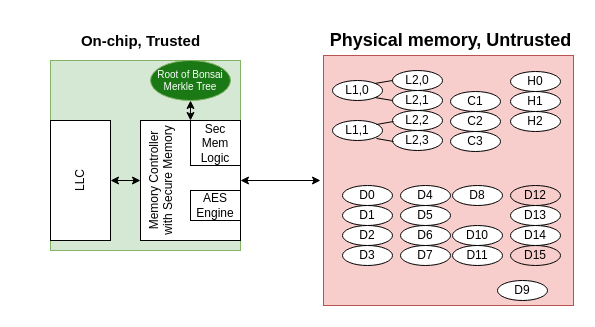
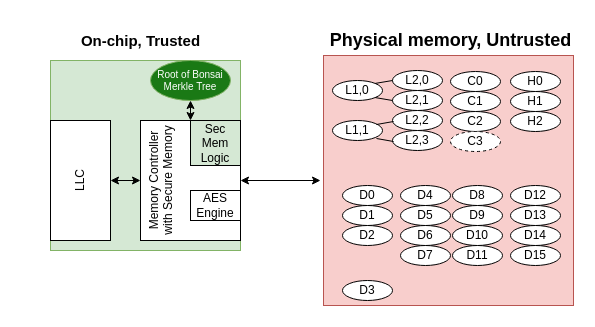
  <mxCell id="0" />
  <mxCell id="1" parent="0" />
  <mxCell id="2" value="" style="whiteSpace=wrap;html=1;aspect=fixed;fillColor=#d5e8d4;strokeColor=#82b366;" vertex="1" parent="1"><mxGeometry x="50" y="60" width="190" height="190" as="geometry" /></mxCell>
  <mxCell id="3" value="" style="whiteSpace=wrap;html=1;aspect=fixed;fillColor=#f8cecc;strokeColor=#b85450;" vertex="1" parent="1"><mxGeometry x="323" y="55" width="250" height="250" as="geometry" /></mxCell>
  <mxCell id="4" value="On-chip, Trusted" style="text;strokeColor=none;fillColor=none;html=1;fontSize=15;fontStyle=1;verticalAlign=middle;align=center;" vertex="1" parent="1"><mxGeometry x="90" y="20" width="100" height="40" as="geometry" /></mxCell>
  <mxCell id="5" value="Physical memory, Untrusted" style="text;strokeColor=none;fillColor=none;html=1;fontSize=18;fontStyle=1;verticalAlign=middle;align=center;" vertex="1" parent="1"><mxGeometry x="400" y="20" width="100" height="40" as="geometry" /></mxCell>
  <mxCell id="6" value="LLC" style="rounded=0;whiteSpace=wrap;html=1;rotation=-90;" vertex="1" parent="1"><mxGeometry x="20" y="150" width="120" height="60" as="geometry" /></mxCell>
  <mxCell id="7" value="Memory Controller with Secure Memory" style="rounded=0;whiteSpace=wrap;html=1;rotation=-90;verticalAlign=top;" vertex="1" parent="1"><mxGeometry x="130" y="130" width="120" height="100" as="geometry" /></mxCell>
  <mxCell id="8" value="Root of Bonsai Merkle Tree" style="ellipse;whiteSpace=wrap;html=1;fontSize=10;fillColor=#1a7915;strokeColor=#82b366;fontColor=#FFFFFF;" vertex="1" parent="1"><mxGeometry x="150" y="60" width="80" height="40" as="geometry" /></mxCell>
  <mxCell id="9" value="" style="endArrow=classic;startArrow=classic;html=1;rounded=0;entryX=0.5;entryY=1;entryDx=0;entryDy=0;exitX=1;exitY=0.5;exitDx=0;exitDy=0;" edge="1" parent="1" source="7" target="8"><mxGeometry width="50" height="50" relative="1" as="geometry"><mxPoint x="240" y="300" as="sourcePoint" /><mxPoint x="290" y="250" as="targetPoint" /></mxGeometry></mxCell>
  <mxCell id="10" value="AES Engine" style="rounded=0;whiteSpace=wrap;html=1;" vertex="1" parent="1"><mxGeometry x="190" y="190" width="50" height="30" as="geometry" /></mxCell>
- <mxCell id="11" value="Sec Mem Logic" style="rounded=0;whiteSpace=wrap;html=1;" vertex="1" parent="1"><mxGeometry x="190" y="120" width="50" height="45" as="geometry" /></mxCell>
+ <mxCell id="11" value="Sec Mem Logic" style="rounded=0;whiteSpace=wrap;html=1;fillColor=#d5e8d4;" vertex="1" parent="1"><mxGeometry x="190" y="120" width="50" height="45" as="geometry" /></mxCell>
  <mxCell id="12" value="L1,0&lt;span style=&quot;color: rgba(0, 0, 0, 0); font-family: monospace; font-size: 0px; text-align: start; text-wrap-mode: nowrap;&quot;&gt;%3CmxGraphModel%3E%3Croot%3E%3CmxCell%20id%3D%220%22%2F%3E%3CmxCell%20id%3D%221%22%20parent%3D%220%22%2F%3E%3CmxCell%20id%3D%222%22%20value%3D%22AES%20Engine%22%20style%3D%22rounded%3D0%3BwhiteSpace%3Dwrap%3Bhtml%3D1%3B%22%20vertex%3D%221%22%20parent%3D%221%22%3E%3CmxGeometry%20x%3D%22350%22%20y%3D%22290%22%20width%3D%2250%22%20height%3D%2230%22%20as%3D%22geometry%22%2F%3E%3C%2FmxCell%3E%3C%2Froot%3E%3C%2FmxGraphModel%32&lt;/span&gt;" style="ellipse;whiteSpace=wrap;html=1;" vertex="1" parent="1"><mxGeometry x="332" y="80" width="50" height="20" as="geometry" /></mxCell>
  <mxCell id="13" value="L1,1&lt;span style=&quot;color: rgba(0, 0, 0, 0); font-family: monospace; font-size: 0px; text-align: start; text-wrap-mode: nowrap;&quot;&gt;%3CmxGraphModel%3E%3Croot%3E%3CmxCell%20id%3D%220%22%2F%3E%3CmxCell%20id%3D%221%22%20parent%3D%220%22%2F%3E%3CmxCell%20id%3D%222%22%20value%3D%22AES%20Engine%22%20style%3D%22rounded%3D0%3BwhiteSpace%3Dwrap%3Bhtml%3D1%3B%22%20vertex%3D%221%22%20parent%3D%221%22%3E%3CmxGeometry%20x%3D%22350%22%20y%3D%22290%22%20width%3D%2250%22%20height%3D%2230%22%20as%3D%22geometry%22%2F%3E%3C%2FmxCell%3E%3C%2Froot%3E%3C%2FmxGraphModel%3E&lt;/span&gt;" style="ellipse;whiteSpace=wrap;html=1;" vertex="1" parent="1"><mxGeometry x="332" y="120" width="50" height="20" as="geometry" /></mxCell>
  <mxCell id="14" value="L2,0&lt;span style=&quot;color: rgba(0, 0, 0, 0); font-family: monospace; font-size: 0px; text-align: start; text-wrap-mode: nowrap;&quot;&gt;%3CmxGraphModel%3E%3Croot%3E%3CmxCell%20id%3D%220%22%2F%3E%3CmxCell%20id%3D%221%22%20parent%3D%220%22%2F%3E%3CmxCell%20id%3D%222%22%20value%3D%22AES%20Engine%22%20style%3D%22rounded%3D0%3BwhiteSpace%3Dwrap%3Bhtml%3D1%3B%22%20vertex%3D%221%22%20parent%3D%221%22%3E%3CmxGeometry%20x%3D%22350%22%20y%3D%22290%22%20width%3D%2250%22%20height%3D%2230%22%20as%3D%22geometry%22%2F%3E%3C%2FmxCell%3E%3C%2Froot%3E%3C%2FmxGraphModel%32&lt;/span&gt;" style="ellipse;whiteSpace=wrap;html=1;" vertex="1" parent="1"><mxGeometry x="392" y="70" width="50" height="20" as="geometry" /></mxCell>
  <mxCell id="15" value="L2,1&lt;span style=&quot;color: rgba(0, 0, 0, 0); font-family: monospace; font-size: 0px; text-align: start; text-wrap-mode: nowrap;&quot;&gt;%3CmxGraphModel%3E%3Croot%3E%3CmxCell%20id%3D%220%22%2F%3E%3CmxCell%20id%3D%221%22%20parent%3D%220%22%2F%3E%3CmxCell%20id%3D%222%22%20value%3D%22AES%20Engine%22%20style%3D%22rounded%3D0%3BwhiteSpace%3Dwrap%3Bhtml%3D1%3B%22%20vertex%3D%221%22%20parent%3D%221%22%3E%3CmxGeometry%20x%3D%22350%22%20y%3D%22290%22%20width%3D%2250%22%20height%3D%2230%22%20as%3D%22geometry%22%2F%3E%3C%2FmxCell%3E%3C%2Froot%3E%3C%2FmxGraphModel%3E&lt;/span&gt;" style="ellipse;whiteSpace=wrap;html=1;" vertex="1" parent="1"><mxGeometry x="392" y="90" width="50" height="20" as="geometry" /></mxCell>
  <mxCell id="16" value="L2,2&lt;span style=&quot;color: rgba(0, 0, 0, 0); font-family: monospace; font-size: 0px; text-align: start; text-wrap-mode: nowrap;&quot;&gt;%3CmxGraphModel%3E%3Croot%3E%3CmxCell%20id%3D%220%22%2F%3E%3CmxCell%20id%3D%221%22%20parent%3D%220%22%2F%3E%3CmxCell%20id%3D%222%22%20value%3D%22AES%20Engine%22%20style%3D%22rounded%3D0%3BwhiteSpace%3Dwrap%3Bhtml%3D1%3B%22%20vertex%3D%221%22%20parent%3D%221%22%3E%3CmxGeometry%20x%3D%22350%22%20y%3D%22290%22%20width%3D%2250%22%20height%3D%2230%22%20as%3D%22geometry%22%2F%3E%3C%2FmxCell%3E%3C%2Froot%3E%3C%2FmxGraphModel%3&lt;/span&gt;" style="ellipse;whiteSpace=wrap;html=1;" vertex="1" parent="1"><mxGeometry x="392" y="110" width="50" height="20" as="geometry" /></mxCell>
  <mxCell id="17" value="L2,3&lt;span style=&quot;color: rgba(0, 0, 0, 0); font-family: monospace; font-size: 0px; text-align: start; text-wrap-mode: nowrap;&quot;&gt;%3CmxGraphModel%3E%3Croot%3E%3CmxCell%20id%3D%220%22%2F%3E%3CmxCell%20id%3D%221%22%20parent%3D%220%22%2F%3E%3CmxCell%20id%3D%222%22%20value%3D%22AES%20Engine%22%20style%3D%22rounded%3D0%3BwhiteSpace%3Dwrap%3Bhtml%3D1%3B%22%20vertex%3D%221%22%20parent%3D%221%22%3E%3CmxGeometry%20x%3D%22350%22%20y%3D%22290%22%20width%3D%2250%22%20height%3D%2230%22%20as%3D%22geometry%22%2F%3E%3C%2FmxCell%3E%3C%2Froot%3E%3C%2FmxGraphModel%32&lt;/span&gt;" style="ellipse;whiteSpace=wrap;html=1;" vertex="1" parent="1"><mxGeometry x="392" y="130" width="50" height="20" as="geometry" /></mxCell>
  <mxCell id="18" value="" style="endArrow=none;html=1;rounded=0;entryX=0;entryY=0.5;entryDx=0;entryDy=0;exitX=1;exitY=0;exitDx=0;exitDy=0;" edge="1" parent="1" source="12" target="14"><mxGeometry width="50" height="50" relative="1" as="geometry"><mxPoint x="-278" y="210" as="sourcePoint" /><mxPoint x="-228" y="160" as="targetPoint" /></mxGeometry></mxCell>
  <mxCell id="19" value="" style="endArrow=none;html=1;rounded=0;entryX=0;entryY=0.5;entryDx=0;entryDy=0;exitX=1;exitY=1;exitDx=0;exitDy=0;" edge="1" parent="1" source="12" target="15"><mxGeometry width="50" height="50" relative="1" as="geometry"><mxPoint x="385" y="93" as="sourcePoint" /><mxPoint x="402" y="90" as="targetPoint" /></mxGeometry></mxCell>
  <mxCell id="20" value="" style="endArrow=none;html=1;rounded=0;entryX=0;entryY=0.5;entryDx=0;entryDy=0;exitX=1;exitY=0;exitDx=0;exitDy=0;" edge="1" parent="1"><mxGeometry width="50" height="50" relative="1" as="geometry"><mxPoint x="376" y="124" as="sourcePoint" /><mxPoint x="393" y="121" as="targetPoint" /></mxGeometry></mxCell>
  <mxCell id="21" value="" style="endArrow=none;html=1;rounded=0;entryX=0;entryY=0.5;entryDx=0;entryDy=0;exitX=1;exitY=1;exitDx=0;exitDy=0;" edge="1" parent="1"><mxGeometry width="50" height="50" relative="1" as="geometry"><mxPoint x="376" y="138" as="sourcePoint" /><mxPoint x="393" y="141" as="targetPoint" /></mxGeometry></mxCell>
+ <mxCell id="22" value="C0" style="ellipse;whiteSpace=wrap;html=1;" vertex="1" parent="1"><mxGeometry x="450" y="71" width="50" height="20" as="geometry" /></mxCell>
  <mxCell id="23" value="C1" style="ellipse;whiteSpace=wrap;html=1;" vertex="1" parent="1"><mxGeometry x="450" y="91" width="50" height="20" as="geometry" /></mxCell>
  <mxCell id="24" value="C2" style="ellipse;whiteSpace=wrap;html=1;" vertex="1" parent="1"><mxGeometry x="450" y="111" width="50" height="20" as="geometry" /></mxCell>
- <mxCell id="25" value="C3" style="ellipse;whiteSpace=wrap;html=1;" vertex="1" parent="1"><mxGeometry x="450" y="131" width="50" height="20" as="geometry" /></mxCell>
+ <mxCell id="25" value="C3" style="ellipse;whiteSpace=wrap;html=1;dashed=1;" vertex="1" parent="1"><mxGeometry x="450" y="131" width="50" height="20" as="geometry" /></mxCell>
  <mxCell id="26" value="H0" style="ellipse;whiteSpace=wrap;html=1;" vertex="1" parent="1"><mxGeometry x="510" y="71" width="50" height="20" as="geometry" /></mxCell>
  <mxCell id="27" value="H1" style="ellipse;whiteSpace=wrap;html=1;" vertex="1" parent="1"><mxGeometry x="510" y="91" width="50" height="20" as="geometry" /></mxCell>
  <mxCell id="28" value="H2" style="ellipse;whiteSpace=wrap;html=1;" vertex="1" parent="1"><mxGeometry x="510" y="111" width="50" height="20" as="geometry" /></mxCell>
  <mxCell id="29" value="D0" style="ellipse;whiteSpace=wrap;html=1;" vertex="1" parent="1"><mxGeometry x="342" y="185" width="50" height="20" as="geometry" /></mxCell>
  <mxCell id="30" value="D1" style="ellipse;whiteSpace=wrap;html=1;" vertex="1" parent="1"><mxGeometry x="342" y="205" width="50" height="20" as="geometry" /></mxCell>
  <mxCell id="31" value="D2" style="ellipse;whiteSpace=wrap;html=1;" vertex="1" parent="1"><mxGeometry x="342" y="225" width="50" height="20" as="geometry" /></mxCell>
- <mxCell id="32" value="D3" style="ellipse;whiteSpace=wrap;html=1;" vertex="1" parent="1"><mxGeometry x="342" y="245" width="50" height="20" as="geometry" /></mxCell>
+ <mxCell id="32" value="D3" style="ellipse;whiteSpace=wrap;html=1;" vertex="1" parent="1"><mxGeometry x="342" y="280" width="50" height="20" as="geometry" /></mxCell>
  <mxCell id="33" value="D4" style="ellipse;whiteSpace=wrap;html=1;" vertex="1" parent="1"><mxGeometry x="400" y="185" width="50" height="20" as="geometry" /></mxCell>
  <mxCell id="34" value="D5" style="ellipse;whiteSpace=wrap;html=1;" vertex="1" parent="1"><mxGeometry x="400" y="205" width="50" height="20" as="geometry" /></mxCell>
  <mxCell id="35" value="D6" style="ellipse;whiteSpace=wrap;html=1;" vertex="1" parent="1"><mxGeometry x="400" y="225" width="50" height="20" as="geometry" /></mxCell>
  <mxCell id="36" value="D7" style="ellipse;whiteSpace=wrap;html=1;" vertex="1" parent="1"><mxGeometry x="400" y="245" width="50" height="20" as="geometry" /></mxCell>
  <mxCell id="37" value="D8" style="ellipse;whiteSpace=wrap;html=1;" vertex="1" parent="1"><mxGeometry x="452" y="185" width="50" height="20" as="geometry" /></mxCell>
- <mxCell id="38" value="D9" style="ellipse;whiteSpace=wrap;html=1;" vertex="1" parent="1"><mxGeometry x="497" y="280" width="50" height="20" as="geometry" /></mxCell>
+ <mxCell id="38" value="D9" style="ellipse;whiteSpace=wrap;html=1;" vertex="1" parent="1"><mxGeometry x="452" y="205" width="50" height="20" as="geometry" /></mxCell>
  <mxCell id="39" value="D10" style="ellipse;whiteSpace=wrap;html=1;" vertex="1" parent="1"><mxGeometry x="452" y="225" width="50" height="20" as="geometry" /></mxCell>
  <mxCell id="40" value="D11" style="ellipse;whiteSpace=wrap;html=1;" vertex="1" parent="1"><mxGeometry x="452" y="245" width="50" height="20" as="geometry" /></mxCell>
- <mxCell id="41" value="D12" style="ellipse;whiteSpace=wrap;html=1;fillColor=#f8cecc;" vertex="1" parent="1"><mxGeometry x="510" y="185" width="50" height="20" as="geometry" /></mxCell>
+ <mxCell id="41" value="D12" style="ellipse;whiteSpace=wrap;html=1;" vertex="1" parent="1"><mxGeometry x="510" y="185" width="50" height="20" as="geometry" /></mxCell>
  <mxCell id="42" value="D13" style="ellipse;whiteSpace=wrap;html=1;" vertex="1" parent="1"><mxGeometry x="510" y="205" width="50" height="20" as="geometry" /></mxCell>
  <mxCell id="43" value="D14" style="ellipse;whiteSpace=wrap;html=1;" vertex="1" parent="1"><mxGeometry x="510" y="225" width="50" height="20" as="geometry" /></mxCell>
- <mxCell id="44" value="D15" style="ellipse;whiteSpace=wrap;html=1;fillColor=#f8cecc;" vertex="1" parent="1"><mxGeometry x="510" y="245" width="50" height="20" as="geometry" /></mxCell>
+ <mxCell id="44" value="D15" style="ellipse;whiteSpace=wrap;html=1;" vertex="1" parent="1"><mxGeometry x="510" y="245" width="50" height="20" as="geometry" /></mxCell>
  <mxCell id="45" value="" style="endArrow=classic;startArrow=classic;html=1;rounded=0;exitX=0.5;exitY=1;exitDx=0;exitDy=0;" edge="1" parent="1" source="7"><mxGeometry width="50" height="50" relative="1" as="geometry"><mxPoint x="-20" y="200" as="sourcePoint" /><mxPoint x="320" y="180" as="targetPoint" /></mxGeometry></mxCell>
  <mxCell id="46" value="" style="endArrow=classic;startArrow=classic;html=1;rounded=0;exitX=0.5;exitY=1;exitDx=0;exitDy=0;entryX=0.5;entryY=0;entryDx=0;entryDy=0;" edge="1" parent="1" source="6" target="7"><mxGeometry width="50" height="50" relative="1" as="geometry"><mxPoint x="100" y="190" as="sourcePoint" /><mxPoint x="130" y="190" as="targetPoint" /></mxGeometry></mxCell>
